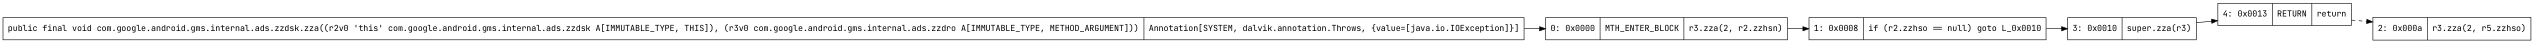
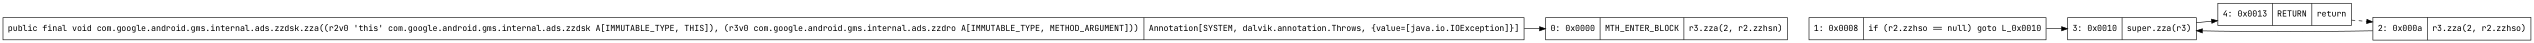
  digraph {
    fontname="JetBrains Mono"
    rankdir=LR
    node [fontname="JetBrains Mono" shape=record]
    edge [fontname="JetBrains Mono"]
    n1 [label="{0\:\ 0x0000|MTH_ENTER_BLOCK\l|r3.zza(2, r2.zzhsn)\l}"]
    n2 [label="{1\:\ 0x0008|if (r2.zzhso == null) goto L_0x0010\l}"]
    n3 [label="{3\:\ 0x0010|super.zza(r3)\l}"]
-   n4 [label="{2\:\ 0x000a|r3.zza(2, r5.zzhso)\l}"]
+   n4 [label="{2\:\ 0x000a|r3.zza(2, r2.zzhso)\l}"]
    n5 [label="{4\:\ 0x0013|RETURN\l|return\l}"]
    n6 [label="{public final void com.google.android.gms.internal.ads.zzdsk.zza((r2v0 'this' com.google.android.gms.internal.ads.zzdsk A[IMMUTABLE_TYPE, THIS]), (r3v0 com.google.android.gms.internal.ads.zzdro A[IMMUTABLE_TYPE, METHOD_ARGUMENT]))  | Annotation[SYSTEM, dalvik.annotation.Throws, \{value=[java.io.IOException]\}]\l}"]
-   n1 -> n2
    n2 -> n3
    n3 -> n5
+   n4 -> n3
    n5 -> n4 [style=dashed]
    n6 -> n1
  }
